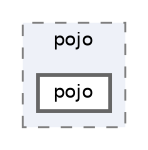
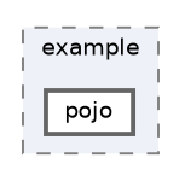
  digraph {
    compound=true
    rankdir=LR
    n1 [color=gray40 fillcolor=white fontname=Helvetica fontsize=10 height=0.2 label=pojo shape=box style="filled,bold" width=0.4]
    subgraph cluster_1 {
      bgcolor="#eef1f8"
      fontname=Helvetica
      fontsize=10
-     label=pojo
+     label=example
      pencolor=grey50
      style="filled,dashed"
      n1
    }
  }
